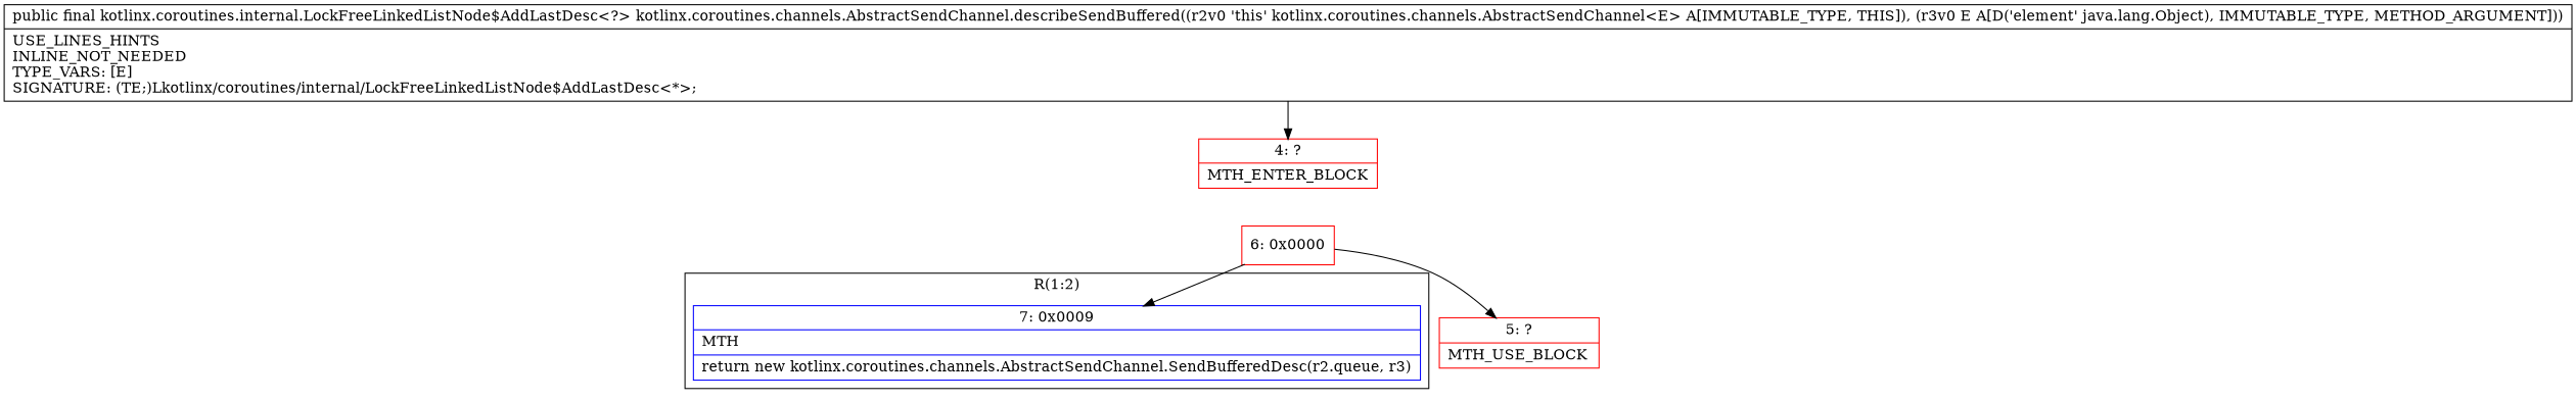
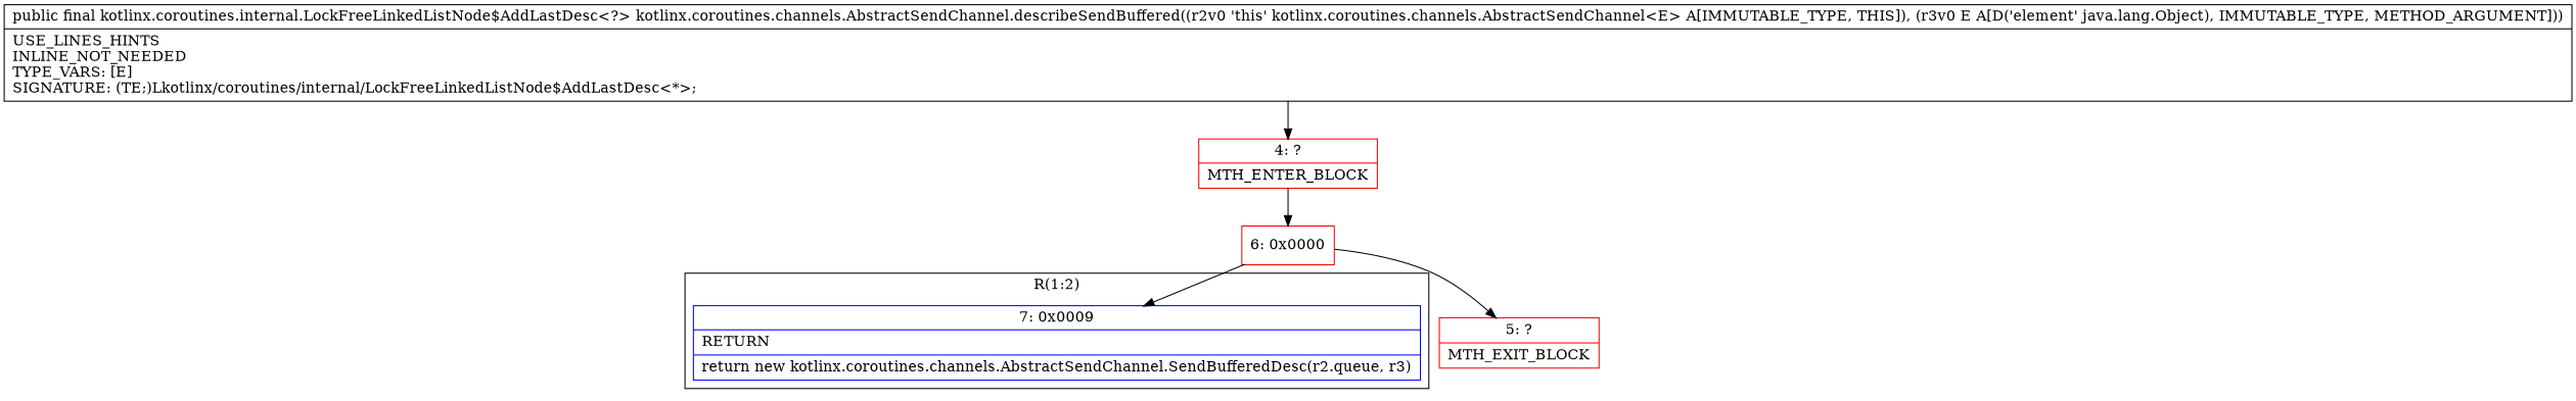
  digraph {
    node [color=red shape=record]
-   n1 [color=blue label="{7\:\ 0x0009|MTH\l|return new kotlinx.coroutines.channels.AbstractSendChannel.SendBufferedDesc(r2.queue, r3)\l}"]
-   n2 [label="{5\:\ ?|MTH_USE_BLOCK\l}"]
+   n1 [color=blue label="{7\:\ 0x0009|RETURN\l|return new kotlinx.coroutines.channels.AbstractSendChannel.SendBufferedDesc(r2.queue, r3)\l}"]
+   n2 [label="{5\:\ ?|MTH_EXIT_BLOCK\l}"]
    n3 [label="{4\:\ ?|MTH_ENTER_BLOCK\l}"]
    n4 [label="{6\:\ 0x0000}"]
    n5 [label="{public final kotlinx.coroutines.internal.LockFreeLinkedListNode$AddLastDesc\<?\> kotlinx.coroutines.channels.AbstractSendChannel.describeSendBuffered((r2v0 'this' kotlinx.coroutines.channels.AbstractSendChannel\<E\> A[IMMUTABLE_TYPE, THIS]), (r3v0 E A[D('element' java.lang.Object), IMMUTABLE_TYPE, METHOD_ARGUMENT]))  | USE_LINES_HINTS\lINLINE_NOT_NEEDED\lTYPE_VARS: [E]\lSIGNATURE: (TE;)Lkotlinx\/coroutines\/internal\/LockFreeLinkedListNode$AddLastDesc\<*\>;\l}" color=""]
    subgraph cluster_1 {
      label="R(1:2)"
      n1
    }
+   n3 -> n4
    n4 -> n1
    n4 -> n2
    n5 -> n3
  }
